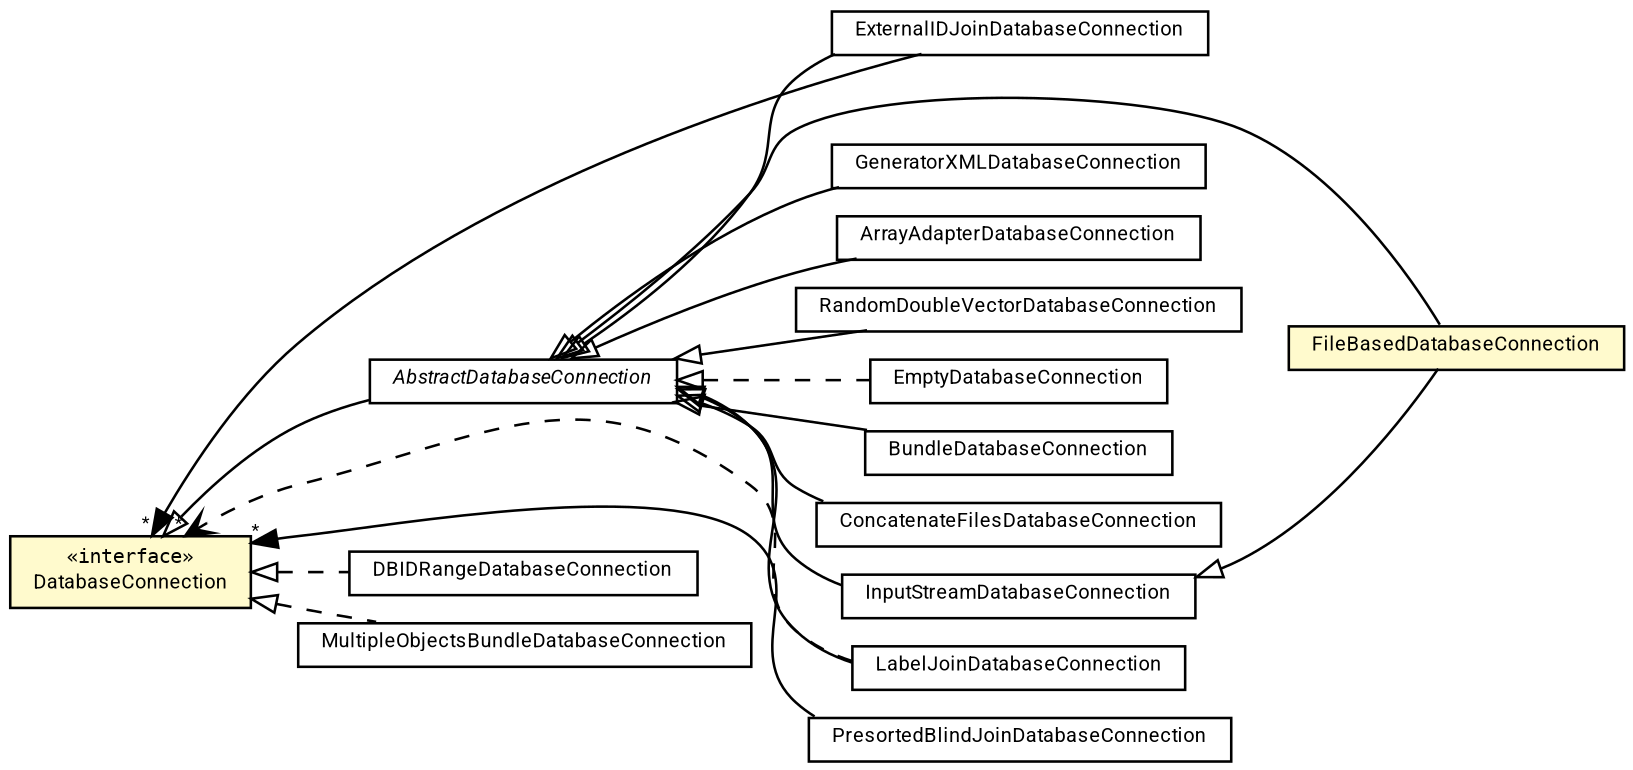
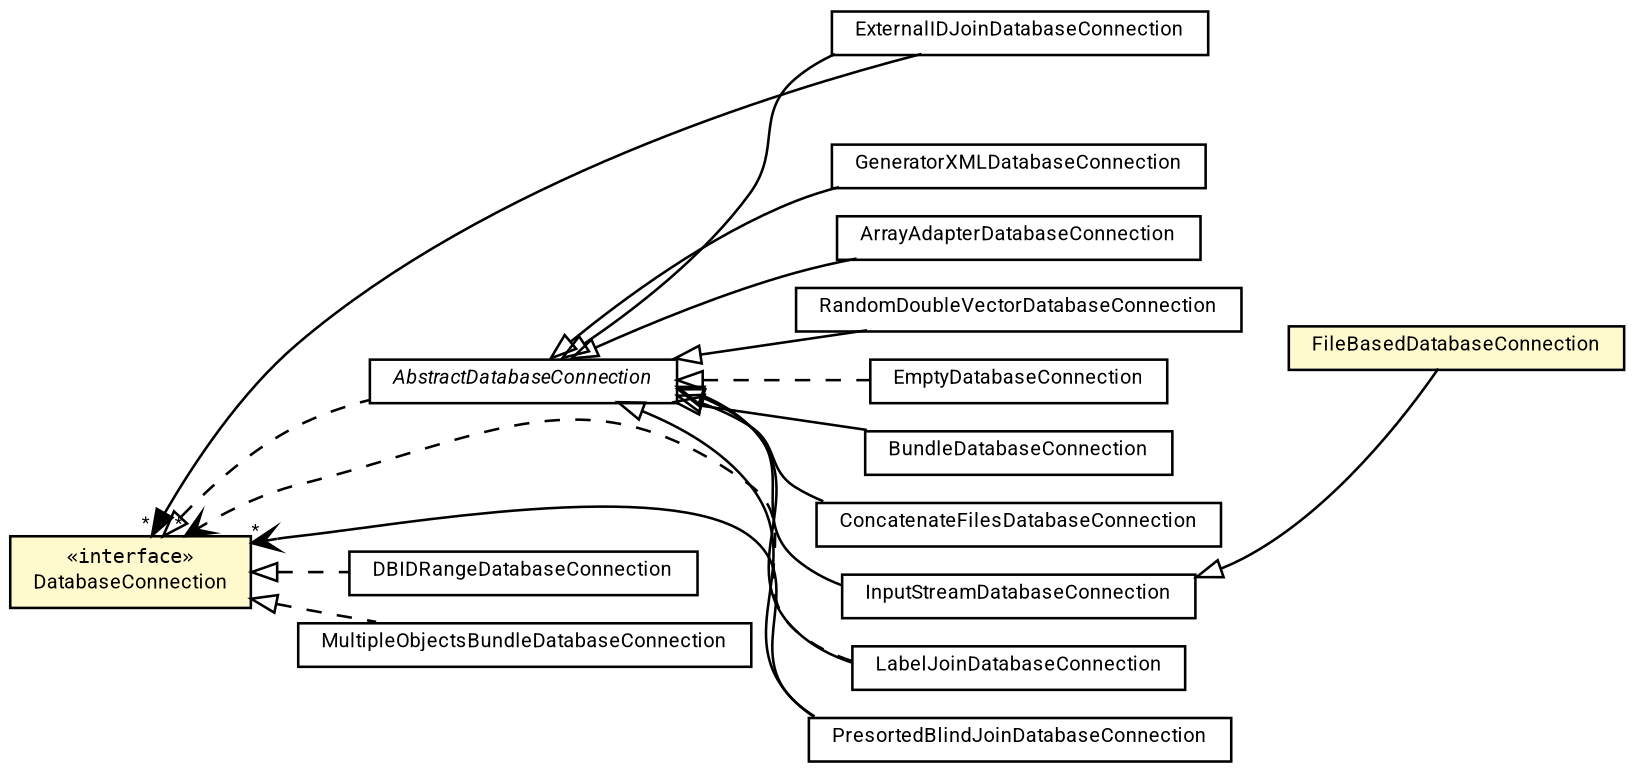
  digraph {
    fontname="DejaVu Sans Mono"
    nodesep=0.15
    rankdir=LR
    ranksep=0.25
    node [fontcolor=black fontname="DejaVu Sans Mono" fontsize=8 margin=0 shape=plaintext]
    edge [arrowtail=empty color=black dir=back fontname="DejaVu Sans Mono" fontsize=7 labelfontname=Roboto labelfontsize=7 weight=10]
    n1 [height=0 label=<<table title="de.lmu.ifi.dbs.elki.datasource.DatabaseConnection" border="0" cellborder="1" cellspacing="0" cellpadding="2" bgcolor="LemonChiffon" href="DatabaseConnection.html" target="_parent"> 		<tr><td><table border="0" cellspacing="0" cellpadding="1"> 		<tr><td align="center" balign="center"> &#171;interface&#187; </td></tr> 		<tr><td align="center" balign="center"> <font face="Roboto">DatabaseConnection</font> </td></tr> 		</table></td></tr> 		</table>> width=0]
    n2 [height=0 label=<<table title="de.lmu.ifi.dbs.elki.datasource.AbstractDatabaseConnection" border="0" cellborder="1" cellspacing="0" cellpadding="2" href="AbstractDatabaseConnection.html" target="_parent"> 		<tr><td><table border="0" cellspacing="0" cellpadding="1"> 		<tr><td align="center" balign="center"> <font face="Roboto"><i>AbstractDatabaseConnection</i></font> </td></tr> 		</table></td></tr> 		</table>> width=0]
    n3 [height=0 label=<<table title="de.lmu.ifi.dbs.elki.datasource.DBIDRangeDatabaseConnection" border="0" cellborder="1" cellspacing="0" cellpadding="2" href="DBIDRangeDatabaseConnection.html" target="_parent"> 		<tr><td><table border="0" cellspacing="0" cellpadding="1"> 		<tr><td align="center" balign="center"> <font face="Roboto">DBIDRangeDatabaseConnection</font> </td></tr> 		</table></td></tr> 		</table>> width=0]
    n4 [height=0 label=<<table title="de.lmu.ifi.dbs.elki.datasource.MultipleObjectsBundleDatabaseConnection" border="0" cellborder="1" cellspacing="0" cellpadding="2" href="MultipleObjectsBundleDatabaseConnection.html" target="_parent"> 		<tr><td><table border="0" cellspacing="0" cellpadding="1"> 		<tr><td align="center" balign="center"> <font face="Roboto">MultipleObjectsBundleDatabaseConnection</font> </td></tr> 		</table></td></tr> 		</table>> width=0]
    n5 [height=0 label=<<table title="de.lmu.ifi.dbs.elki.datasource.GeneratorXMLDatabaseConnection" border="0" cellborder="1" cellspacing="0" cellpadding="2" href="GeneratorXMLDatabaseConnection.html" target="_parent"> 		<tr><td><table border="0" cellspacing="0" cellpadding="1"> 		<tr><td align="center" balign="center"> <font face="Roboto">GeneratorXMLDatabaseConnection</font> </td></tr> 		</table></td></tr> 		</table>> width=0]
    n6 [height=0 label=<<table title="de.lmu.ifi.dbs.elki.datasource.ArrayAdapterDatabaseConnection" border="0" cellborder="1" cellspacing="0" cellpadding="2" href="ArrayAdapterDatabaseConnection.html" target="_parent"> 		<tr><td><table border="0" cellspacing="0" cellpadding="1"> 		<tr><td align="center" balign="center"> <font face="Roboto">ArrayAdapterDatabaseConnection</font> </td></tr> 		</table></td></tr> 		</table>> width=0]
    n7 [height=0 label=<<table title="de.lmu.ifi.dbs.elki.datasource.RandomDoubleVectorDatabaseConnection" border="0" cellborder="1" cellspacing="0" cellpadding="2" href="RandomDoubleVectorDatabaseConnection.html" target="_parent"> 		<tr><td><table border="0" cellspacing="0" cellpadding="1"> 		<tr><td align="center" balign="center"> <font face="Roboto">RandomDoubleVectorDatabaseConnection</font> </td></tr> 		</table></td></tr> 		</table>> width=0]
    n8 [height=0 label=<<table title="de.lmu.ifi.dbs.elki.datasource.EmptyDatabaseConnection" border="0" cellborder="1" cellspacing="0" cellpadding="2" href="EmptyDatabaseConnection.html" target="_parent"> 		<tr><td><table border="0" cellspacing="0" cellpadding="1"> 		<tr><td align="center" balign="center"> <font face="Roboto">EmptyDatabaseConnection</font> </td></tr> 		</table></td></tr> 		</table>> width=0]
    n9 [height=0 label=<<table title="de.lmu.ifi.dbs.elki.datasource.ExternalIDJoinDatabaseConnection" border="0" cellborder="1" cellspacing="0" cellpadding="2" href="ExternalIDJoinDatabaseConnection.html" target="_parent"> 		<tr><td><table border="0" cellspacing="0" cellpadding="1"> 		<tr><td align="center" balign="center"> <font face="Roboto">ExternalIDJoinDatabaseConnection</font> </td></tr> 		</table></td></tr> 		</table>> width=0]
    n10 [height=0 label=<<table title="de.lmu.ifi.dbs.elki.datasource.LabelJoinDatabaseConnection" border="0" cellborder="1" cellspacing="0" cellpadding="2" href="LabelJoinDatabaseConnection.html" target="_parent"> 		<tr><td><table border="0" cellspacing="0" cellpadding="1"> 		<tr><td align="center" balign="center"> <font face="Roboto">LabelJoinDatabaseConnection</font> </td></tr> 		</table></td></tr> 		</table>> width=0]
    n11 [height=0 label=<<table title="de.lmu.ifi.dbs.elki.datasource.BundleDatabaseConnection" border="0" cellborder="1" cellspacing="0" cellpadding="2" href="BundleDatabaseConnection.html" target="_parent"> 		<tr><td><table border="0" cellspacing="0" cellpadding="1"> 		<tr><td align="center" balign="center"> <font face="Roboto">BundleDatabaseConnection</font> </td></tr> 		</table></td></tr> 		</table>> width=0]
    n12 [height=0 label=<<table title="de.lmu.ifi.dbs.elki.datasource.ConcatenateFilesDatabaseConnection" border="0" cellborder="1" cellspacing="0" cellpadding="2" href="ConcatenateFilesDatabaseConnection.html" target="_parent"> 		<tr><td><table border="0" cellspacing="0" cellpadding="1"> 		<tr><td align="center" balign="center"> <font face="Roboto">ConcatenateFilesDatabaseConnection</font> </td></tr> 		</table></td></tr> 		</table>> width=0]
    n13 [height=0 label=<<table title="de.lmu.ifi.dbs.elki.datasource.PresortedBlindJoinDatabaseConnection" border="0" cellborder="1" cellspacing="0" cellpadding="2" href="PresortedBlindJoinDatabaseConnection.html" target="_parent"> 		<tr><td><table border="0" cellspacing="0" cellpadding="1"> 		<tr><td align="center" balign="center"> <font face="Roboto">PresortedBlindJoinDatabaseConnection</font> </td></tr> 		</table></td></tr> 		</table>> width=0]
    n14 [height=0 label=<<table title="de.lmu.ifi.dbs.elki.datasource.InputStreamDatabaseConnection" border="0" cellborder="1" cellspacing="0" cellpadding="2" href="InputStreamDatabaseConnection.html" target="_parent"> 		<tr><td><table border="0" cellspacing="0" cellpadding="1"> 		<tr><td align="center" balign="center"> <font face="Roboto">InputStreamDatabaseConnection</font> </td></tr> 		</table></td></tr> 		</table>> width=0]
    n15 [height=0 label=<<table title="de.lmu.ifi.dbs.elki.datasource.FileBasedDatabaseConnection" border="0" cellborder="1" cellspacing="0" cellpadding="2" bgcolor="LemonChiffon" href="FileBasedDatabaseConnection.html" target="_parent"> 		<tr><td><table border="0" cellspacing="0" cellpadding="1"> 		<tr><td align="center" balign="center"> <font face="Roboto">FileBasedDatabaseConnection</font> </td></tr> 		</table></td></tr> 		</table>> width=0]
-   n1 -> n2 [style=solid weight=9]
+   n1 -> n2 [style=dashed weight=9]
    n1 -> n3 [style=dashed weight=9]
    n1 -> n4 [style=dashed weight=9]
    n2 -> n5
    n2 -> n6
    n2 -> n7
    n2 -> n8 [style=dashed]
    n2 -> n9
    n2 -> n10
    n2 -> n11
    n2 -> n12
-   n2 -> n15
+   n2 -> n13
    n2 -> n14
    n9 -> n1 [arrowhead=normal headlabel="*" weight=1 arrowtail="" dir=""]
    n10 -> n1 [arrowhead=open headlabel="*" style=dashed weight=1 arrowtail="" dir=""]
-   n13 -> n1 [arrowhead=normal headlabel="*" weight=1 arrowtail="" dir=""]
+   n13 -> n1 [arrowhead=open headlabel="*" weight=1 arrowtail="" dir=""]
    n14 -> n15
  }
